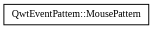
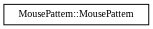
  digraph {
    rankdir=LR
    fontname="Liberation Serif"
-   n1 [color=black fillcolor=white fontname="Liberation Serif" fontsize=10 height=0.2 label="QwtEventPattern::MousePattern" shape=record style=filled width=0.4]
+   n1 [color=black fillcolor=white fontname="Liberation Serif" fontsize=10 height=0.2 label="MousePattern::MousePattern" shape=record style=filled width=0.4]
  }
